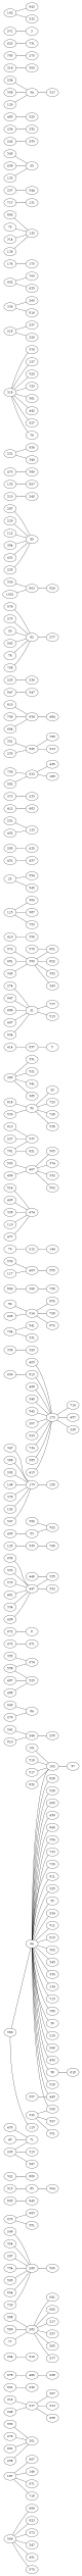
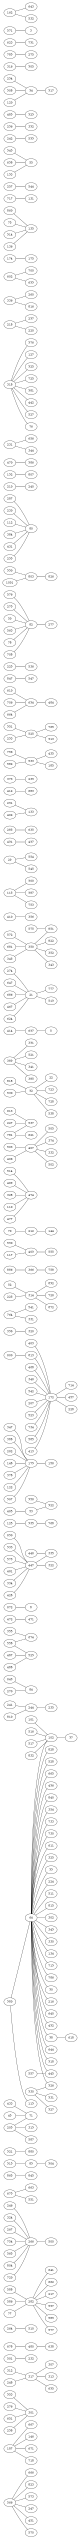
  strict graph {
    "edge"="{}"
    file="/Users/felicedeluca/Developer/UofA/mlgd/resources/Dataset2/originalgraphs/EU_core_Layer5-id.dot"
    fontname="Courier Prime"
    "graph"="{'file': '/Users/felicedeluca/Developer/UofA/mlgd/resources/Dataset2/originalgraphs/EU_core_Layer5-id.dot'}"
    "node"="{'label': '', 'level': ''}"
    rankdir=LR
    node [fontname="Courier Prime" level=5]
    edge [fontname="Courier Prime"]
    n1 [label=566 level=4]
    n2 [label=666]
    n3 [label=823]
    n4 [label=573]
    n5 [label=247]
    n6 [label=451]
    n7 [label=570]
    n8 [label=187 level=1]
    n9 [label=667]
    n10 [label=146]
    n11 [label=671]
    n12 [label=718]
    n13 [label=953]
    n14 [label=301 level=1]
    n15 [label=312]
    n16 [label=317 level=1]
    n17 [label=307]
    n18 [label=313]
    n19 [label=695]
    n20 [label=501]
    n21 [label=232 level=1]
    n22 [label=678]
    n23 [label=480 level=1]
    n24 [label=638]
    n25 [label=264 level=3]
    n26 [label=510]
    n27 [label=588]
    n28 [label=282 level=1]
    n29 [label=641]
    n30 [label=662]
    n31 [label=217]
    n32 [label=597]
    n33 [label=589]
    n34 [label=577]
    n35 [label=246]
    n36 [label=266 level=2]
    n37 [label=500]
    n38 [label=679 level=1]
    n39 [label=663]
    n40 [label=551]
    n41 [label=865]
    n42 [label=845 level=4]
    n43 [label=919]
    n44 [label=89 level=2]
    n45 [label=904]
    n46 [label=921]
    n47 [label=880 level=4]
    n48 [label=433]
    n49 [label=71]
    n50 [label=980]
    n51 [label=64 level=1]
    n52 [label=119]
    n53 [label=102]
    n54 [label=349]
    n55 [label=330]
    n56 [label=134]
    n57 [label=719]
    n58 [label=786]
    n59 [label=90]
    n60 [label=216]
    n61 [label=640]
    n62 [label=492]
    n63 [label=98]
+   n64 [label=644]
    n65 [label=918]
    n66 [label=828]
    n67 [label=528]
    n68 [label=665]
    n69 [label=496]
    n70 [label=840]
    n71 [label=354]
    n72 [label=445]
    n73 [label=733]
    n74 [label=730]
    n75 [label=611]
    n76 [label=325]
    n77 [label=926]
    n78 [label=99]
    n79 [label=224]
    n80 [label=511]
    n81 [label=815]
    n82 [label=302]
    n83 [label=97]
    n84 [label=618]
    n85 [label=241]
    n86 [label=244 level=1]
    n87 [label=235]
    n88 [label=649]
    n89 [label=84 level=1]
    n90 [label=355 level=2]
    n91 [label=674]
    n92 [label=472]
    n93 [label=471]
    n94 [label=487]
    n95 [label=529 level=4]
    n96 [label=672]
    n97 [label=8 level=4]
    n98 [label=690]
    n99 [label=447 level=2]
    n100 [label=335]
    n101 [label=322]
    n102 [label=586]
    n103 [label=101]
    n104 [label=125]
    n105 [label=935 level=3]
    n106 [label=768]
    n107 [label=956]
    n108 [label=922]
    n109 [label=347]
    n110 [label=179 level=2]
    n111 [label=156]
    n112 [label=403]
    n113 [label=172 level=1]
    n114 [label=714]
    n115 [label=457]
    n116 [label=228]
    n117 [label=396]
    n118 [label=320 level=2]
    n119 [label=324]
    n120 [label=764 level=1]
    n121 [label=541]
    n122 [label=331]
    n123 [label=52]
    n124 [label=314 level=1]
    n125 [label=892]
    n126 [label=726]
    n127 [label=872]
    n128 [label=886]
    n129 [label=366 level=1]
    n130 [label=758]
    n131 [label=590]
    n132 [label=409 level=1]
    n133 [label=555]
    n134 [label=77]
    n135 [label=70]
    n136 [label=212 level=1]
    n137 [label=144]
    n138 [label=514]
    n139 [label=474 level=1]
    n140 [label=503]
    n141 [label=407 level=2]
    n142 [label=505]
    n143 [label=374]
    n144 [label=332]
    n145 [label=502]
    n146 [label=225]
    n147 [label=613]
    n148 [label=537 level=2]
    n149 [label=818]
    n150 [label=92 level=2]
    n151 [label=22]
    n152 [label=723]
    n153 [label=728]
    n154 [label=538]
    n155 [label=600]
    n156 [label=813]
    n157 [label=389 level=2]
    n158 [label=391]
    n159 [label=521]
    n160 [label=341]
    n161 [label=385]
    n162 [label=810]
    n163 [label=414]
    n164 [label=697]
    n165 [label=5 level=1]
    n166 [label=274]
    n167 [label=21 level=1]
    n168 [label=777]
    n169 [label=519]
    n170 [label=572]
    n171 [label=350 level=1]
    n172 [label=822]
    n173 [label=851]
    n174 [label=352]
    n175 [label=343]
    n176 [label=410]
    n177 [label=356 level=2]
    n178 [label=115 level=1]
    n179 [label=900]
    n180 [label=987]
    n181 [label=753]
    n182 [label=29 level=2]
    n183 [label=554]
    n184 [label=545]
    n185 [label=491]
    n186 [label=497 level=4]
    n187 [label=209 level=1]
    n188 [label=319]
    n189 [label=587]
    n190 [label=488]
    n191 [label=530]
    n192 [label=285 level=1]
    n193 [label=635]
    n194 [label=930]
    n195 [label=931]
    n196 [label=927]
    n197 [label=406]
    n198 [label=267]
    n199 [label=291]
    n200 [label=133 level=1]
    n201 [label=412 level=1]
    n202 [label=683]
    n203 [label=373 level=3]
    n204 [label=239]
    n205 [label=465]
    n206 [label=53 level=3]
    n207 [label=468]
    n208 [label=388]
    n209 [label=681]
    n210 [label=756]
    n211 [label=533 level=1]
    n212 [label=435]
    n213 [label=185]
    n214 [label=951]
    n215 [label=525 level=3]
    n216 [label=765]
    n217 [label=913]
    n218 [label=276]
    n219 [label=610]
    n220 [label=694 level=1]
    n221 [label=484]
    n222 [label=117]
    n223 [label=933]
    n224 [label=248]
    n225 [label=847]
    n226 [label=547 level=1]
    n227 [label=754]
    n228 [label=293]
    n229 [label=229 level=4]
    n230 [label=536]
    n231 [label=576]
    n232 [label=82 level=1]
    n233 [label=277]
    n234 [label=990]
    n235 [label=803 level=4]
    n236 [label=826]
    n237 [label=49]
    n238 [label=287]
    n239 [label=80 level=1]
    n240 [label=647]
    n241 [label=686]
    n242 [label=516]
    n243 [label=582]
    n244 [label=346]
    n245 [label=565]
    n246 [label=210 level=1]
    n247 [label=240]
    n248 [label=192]
    n249 [label=807 level=2]
    n250 [label=470]
    n251 [label=986 level=2]
    n252 [label=231 level=2]
    n253 [label=656]
    n254 [label=344]
    n255 [label=651]
    n256 [label=318 level=1]
    n257 [label=976]
    n258 [label=127]
    n259 [label=925]
    n260 [label=725]
    n261 [label=981]
    n262 [label=442]
    n263 [label=527]
    n264 [label=76]
    n265 [label=279]
    n266 [label=50]
    n267 [label=218 level=2]
    n268 [label=297]
    n269 [label=220]
    n270 [label=336 level=1]
    n271 [label=260]
    n272 [label=816]
    n273 [label=227]
    n274 [label=298]
    n275 [label=602 level=4]
    n276 [label=700]
    n277 [label=699]
    n278 [label=469]
    n279 [label=270]
    n280 [label=579]
    n281 [label=461]
    n282 [label=557]
    n283 [label=781]
    n284 [label=621]
    n285 [label=542]
    n286 [label=467]
    n287 [label=207]
    n288 [label=174 level=2]
    n289 [label=175]
    n290 [label=563]
    n291 [label=345]
    n292 [label=78]
    n293 [label=230]
    n294 [label=860]
    n295 [label=135 level=1]
    n296 [label=717]
    n297 [label=131 level=2]
    n298 [label=523]
    n299 [label=257]
    n300 [label=544 level=4]
    n301 [label=262]
    n302 [label=708]
    n303 [label=949]
    n304 [label=55 level=1]
    n305 [label=624]
    n306 [label=804]
    n307 [label=242 level=4]
    n308 [label=599]
    n309 [label=112]
    n310 [label=296 level=2]
    n311 [label=392]
    n312 [label=734]
    n313 [label=720]
    n314 [label=148]
    n315 [label=489 level=1]
    n316 [label=929]
    n317 [label=706]
    n318 [label=378]
    n319 [label=294]
    n320 [label=94 level=2]
    n321 [label=917]
    n322 [label=698]
    n323 [label=402]
    n324 [label=316 level=2]
    n325 [label=905]
    n326 [label=328]
    n327 [label=446]
    n328 [label=664]
    n329 [label=585]
    n330 [label=558]
    n331 [label=334]
    n332 [label=428]
    n333 [label=384]
    n334 [label=75]
    n335 [label=789]
    n336 [label=275 level=4]
    n337 [label=623]
    n338 [label=791 level=2]
    n339 [label=517]
    n340 [label=571]
    n341 [label=3 level=2]
    n342 [label=908]
    n343 [label=120]
    n344 [label=122]
    n345 [label=914]
    n346 [label=193]
    n347 [label=431]
    n348 [label=413]
    n349 [label=575]
    n350 [label=110]
    n351 [label=162 level=2]
    n352 [label=643]
    n353 [label=532]
    n354 [label=907]
    n355 [label=1001]
    n356 [label=477]
    n357 [label=299]
    n358 [label=832]
    n359 [label=136]
    n1 -- n2
    n1 -- n3
    n1 -- n4
    n1 -- n5
    n1 -- n6
    n1 -- n7
    n8 -- n9
    n8 -- n10
    n8 -- n11
    n8 -- n12
    n13 -- n14
    n15 -- n16
    n16 -- n17
    n16 -- n18
    n16 -- n19
    n20 -- n21
    n22 -- n23
    n23 -- n24
    n25 -- n26
    n27 -- n28
    n28 -- n29
    n28 -- n30
    n28 -- n31
    n28 -- n32
    n28 -- n33
    n28 -- n34
    n35 -- n36
    n36 -- n37
    n38 -- n39
    n38 -- n40
    n41 -- n42
    n43 -- n44
    n44 -- n45
    n46 -- n47
    n48 -- n49
    n50 -- n51
    n50 -- n52
    n51 -- n53
    n51 -- n54
    n51 -- n55
    n51 -- n56
    n51 -- n57
    n51 -- n58
    n51 -- n59
    n51 -- n60
    n51 -- n61
    n51 -- n62
    n51 -- n63
+   n51 -- n64
    n51 -- n65
    n51 -- n66
    n51 -- n67
    n51 -- n68
    n51 -- n69
    n51 -- n70
    n51 -- n71
    n51 -- n72
    n51 -- n73
    n51 -- n74
    n51 -- n75
    n51 -- n76
    n51 -- n77
    n51 -- n78
    n51 -- n79
    n51 -- n80
    n51 -- n81
    n51 -- n82
    n53 -- n83
    n63 -- n84
    n85 -- n86
    n86 -- n87
    n88 -- n89
    n90 -- n91
    n92 -- n93
    n94 -- n95
    n96 -- n97
    n98 -- n99
    n99 -- n100
    n99 -- n101
    n102 -- n28
    n103 -- n53
    n104 -- n105
    n105 -- n106
    n107 -- n108
    n109 -- n110
    n110 -- n111
    n112 -- n113
    n113 -- n114
    n113 -- n115
    n113 -- n116
    n117 -- n118
    n119 -- n36
    n120 -- n121
    n120 -- n122
    n123 -- n124
    n124 -- n125
    n124 -- n126
    n124 -- n127
    n128 -- n129
    n129 -- n130
    n131 -- n132
    n132 -- n133
    n134 -- n28
    n135 -- n136
    n136 -- n137
    n138 -- n139
    n140 -- n141
    n141 -- n142
    n141 -- n143
    n141 -- n144
    n141 -- n145
    n146 -- n124
    n147 -- n148
    n149 -- n150
    n150 -- n151
    n150 -- n152
    n150 -- n153
    n150 -- n154
    n155 -- n156
    n156 -- n113
    n157 -- n158
    n157 -- n159
    n157 -- n160
    n157 -- n161
    n162 -- n86
    n163 -- n164
    n164 -- n165
    n166 -- n167
    n167 -- n168
    n167 -- n169
    n170 -- n171
    n171 -- n172
    n171 -- n173
    n171 -- n174
    n171 -- n175
    n176 -- n177
    n178 -- n179
    n178 -- n180
    n178 -- n181
    n182 -- n183
    n182 -- n184
    n185 -- n186
    n187 -- n49
    n187 -- n188
    n187 -- n189
    n190 -- n95
    n191 -- n150
    n192 -- n193
    n194 -- n77
    n194 -- n195
    n194 -- n196
    n197 -- n141
    n198 -- n36
    n199 -- n200
    n201 -- n202
    n203 -- n204
    n205 -- n206
    n206 -- n108
    n207 -- n113
    n208 -- n110
    n209 -- n171
    n210 -- n211
    n211 -- n212
    n211 -- n213
    n214 -- n215
    n215 -- n216
    n215 -- n217
    n218 -- n14
    n219 -- n220
    n220 -- n221
    n222 -- n132
    n223 -- n99
    n224 -- n16
    n225 -- n226
    n227 -- n36
    n228 -- n215
    n229 -- n230
    n231 -- n232
    n232 -- n233
    n234 -- n235
    n235 -- n236
    n237 -- n49
    n238 -- n239
    n240 -- n167
    n241 -- n167
    n242 -- n53
    n243 -- n211
    n244 -- n113
    n245 -- n36
    n246 -- n247
    n248 -- n249
    n250 -- n251
    n252 -- n253
    n252 -- n254
    n255 -- n14
    n256 -- n257
    n256 -- n258
    n256 -- n259
    n256 -- n260
    n256 -- n261
    n256 -- n262
    n256 -- n263
    n256 -- n264
    n265 -- n232
    n266 -- n232
    n267 -- n268
    n267 -- n269
    n270 -- n271
    n270 -- n272
    n273 -- n148
    n274 -- n14
    n275 -- n276
    n275 -- n277
    n278 -- n139
    n279 -- n89
    n280 -- n99
    n281 -- n99
    n282 -- n72
    n283 -- n148
    n283 -- n284
    n285 -- n113
    n286 -- n167
    n287 -- n113
    n288 -- n289
    n290 -- n232
    n291 -- n171
    n292 -- n232
    n293 -- n239
    n294 -- n295
    n296 -- n297
    n298 -- n113
    n299 -- n300
    n301 -- n110
    n302 -- n232
    n303 -- n304
    n305 -- n167
    n306 -- n36
    n307 -- n308
    n309 -- n239
    n310 -- n311
    n312 -- n113
    n313 -- n36
    n314 -- n110
    n315 -- n316
    n317 -- n220
    n318 -- n110
    n319 -- n320
    n320 -- n321
    n322 -- n304
    n323 -- n200
    n324 -- n325
    n326 -- n139
    n327 -- n100
    n328 -- n220
    n329 -- n113
    n330 -- n91
    n330 -- n95
    n331 -- n99
    n332 -- n99
    n333 -- n239
    n334 -- n295
    n335 -- n336
    n337 -- n338
    n339 -- n53
    n340 -- n341
    n342 -- n320
    n343 -- n320
    n344 -- n110
    n345 -- n295
    n346 -- n304
    n347 -- n239
    n348 -- n113
    n349 -- n173
    n350 -- n139
    n351 -- n352
    n351 -- n353
    n354 -- n110
    n355 -- n235
    n356 -- n139
    n357 -- n239
    n358 -- n53
    n359 -- n295
  }
